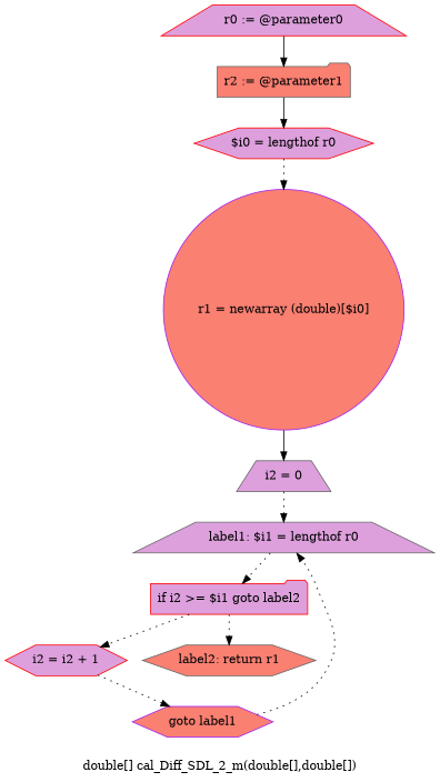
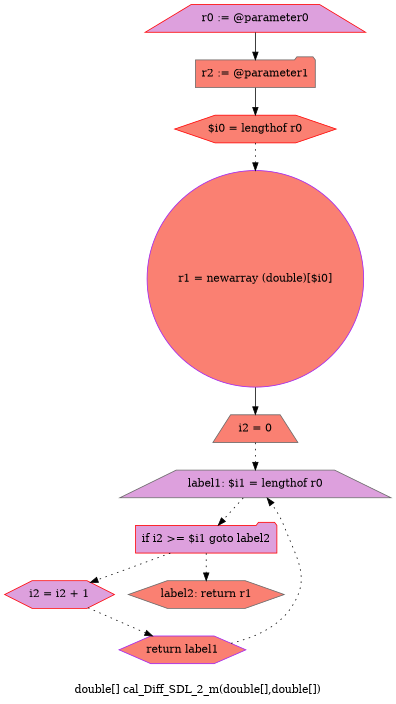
  digraph {
    label="double[] cal_Diff_SDL_2_m(double[],double[])"
    node [color=red fillcolor=plum shape=hexagon style=filled]
    edge [style=dotted]
    n1 [label="r0 := @parameter0" shape=trapezium]
    n2 [color=gray40 fillcolor=salmon label="r2 := @parameter1" shape=folder]
-   n3 [label="$i0 = lengthof r0"]
+   n3 [fillcolor=salmon label="$i0 = lengthof r0"]
    n4 [color=purple fillcolor=salmon label="r1 = newarray (double)[$i0]" shape=circle]
-   n5 [color=gray40 label="i2 = 0" shape=trapezium]
+   n5 [color=gray40 fillcolor=salmon label="i2 = 0" shape=trapezium]
    n6 [color=gray40 label="label1: $i1 = lengthof r0" shape=trapezium]
    n7 [label="if i2 >= $i1 goto label2" shape=folder]
    n8 [label="i2 = i2 + 1"]
    n9 [color=gray40 fillcolor=salmon label="label2: return r1"]
-   n10 [color=purple fillcolor=salmon label="goto label1"]
+   n10 [color=purple fillcolor=salmon label="return label1"]
    n1 -> n2 [style=solid]
    n2 -> n3 [style=solid]
    n3 -> n4
    n4 -> n5 [style=solid]
    n5 -> n6
    n6 -> n7
    n7 -> n8
    n7 -> n9
    n8 -> n10
    n10 -> n6
  }
